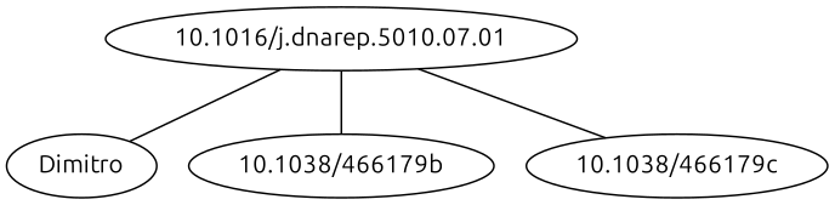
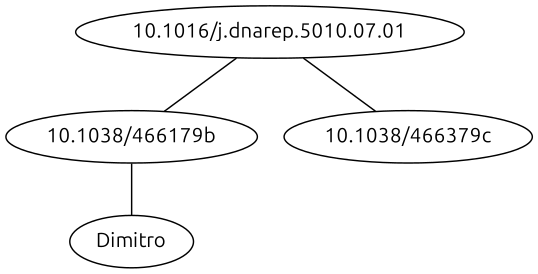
  strict graph {
    fontname=Ubuntu
    node [fontname=Ubuntu]
    edge [fontname=Ubuntu]
    n1 [label="10.1016/j.dnarep.5010.07.01"]
    Dimitro
    "10.1038/466179b"
-   "10.1038/466179c"
-   n1 -- Dimitro
+   "10.1038/466179c" [label="10.1038/466379c"]
+   "10.1038/466179b" -- Dimitro
    n1 -- "10.1038/466179b"
    n1 -- "10.1038/466179c"
  }
